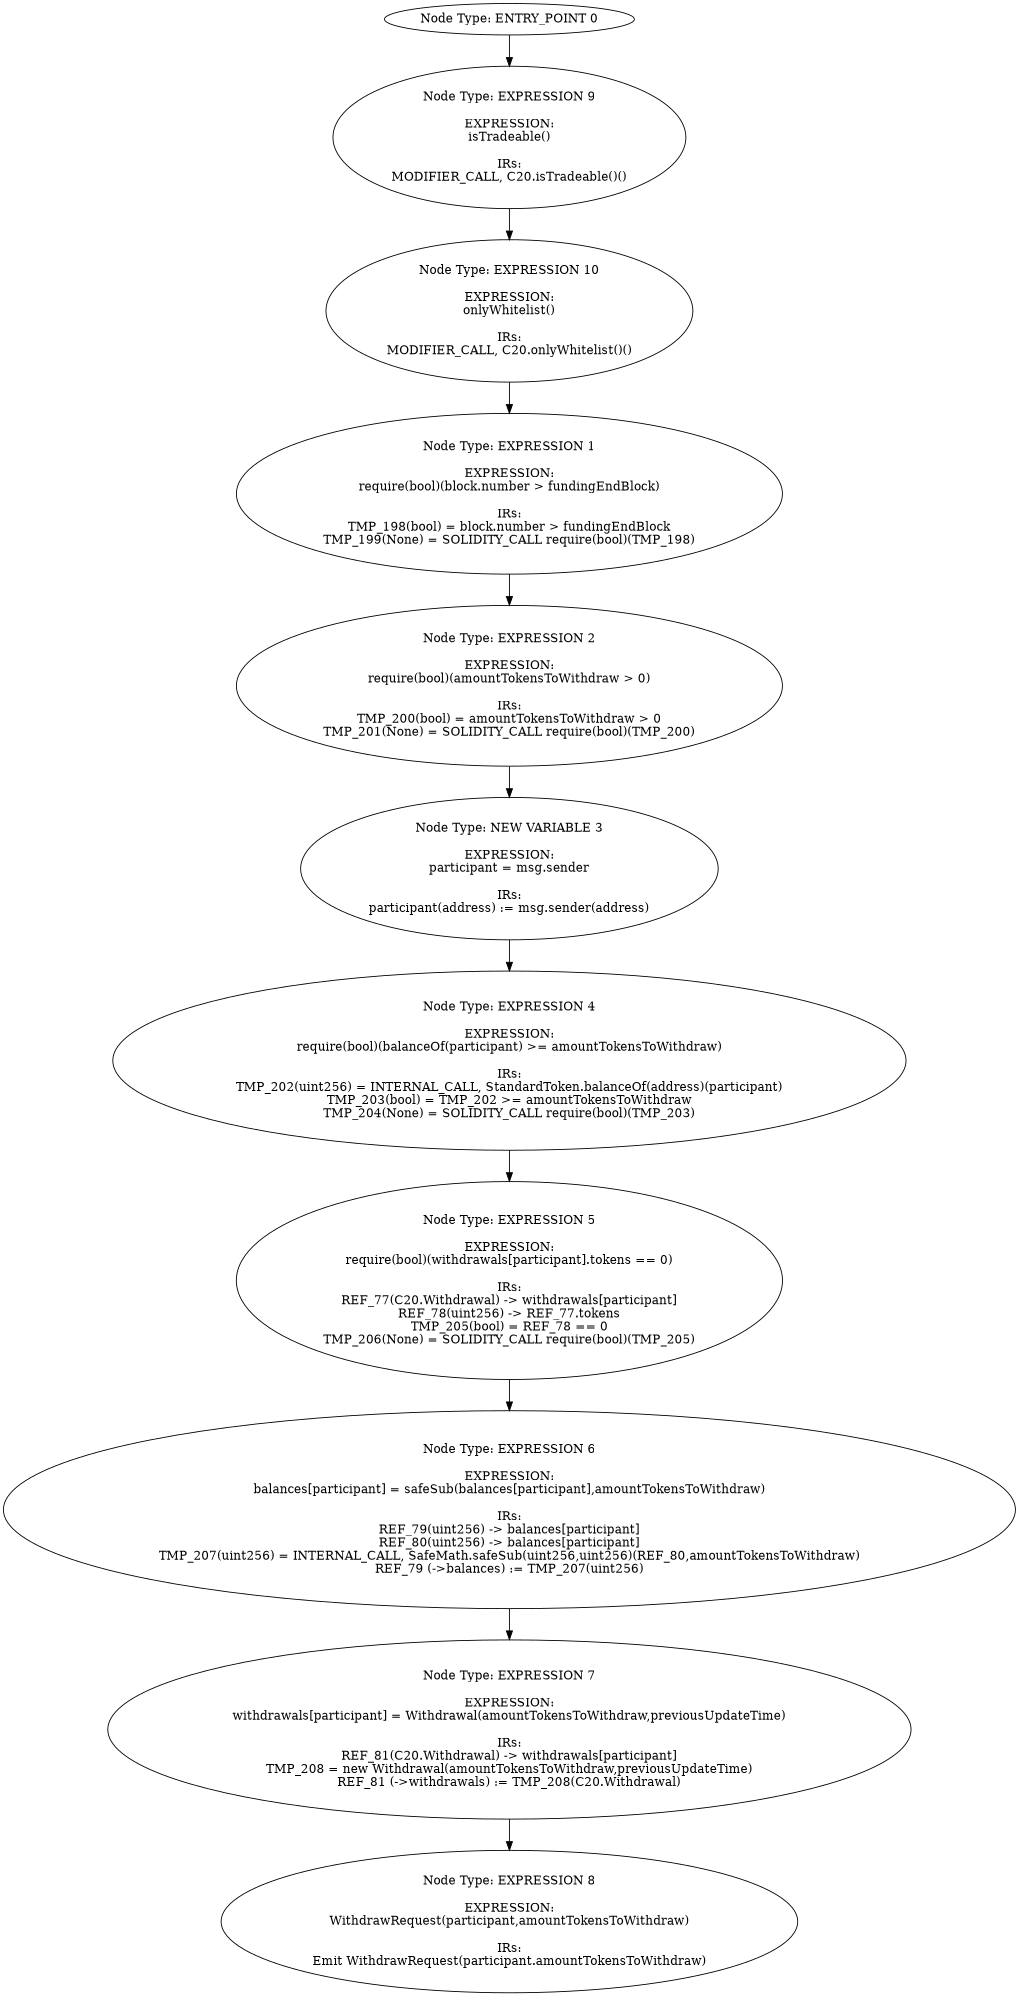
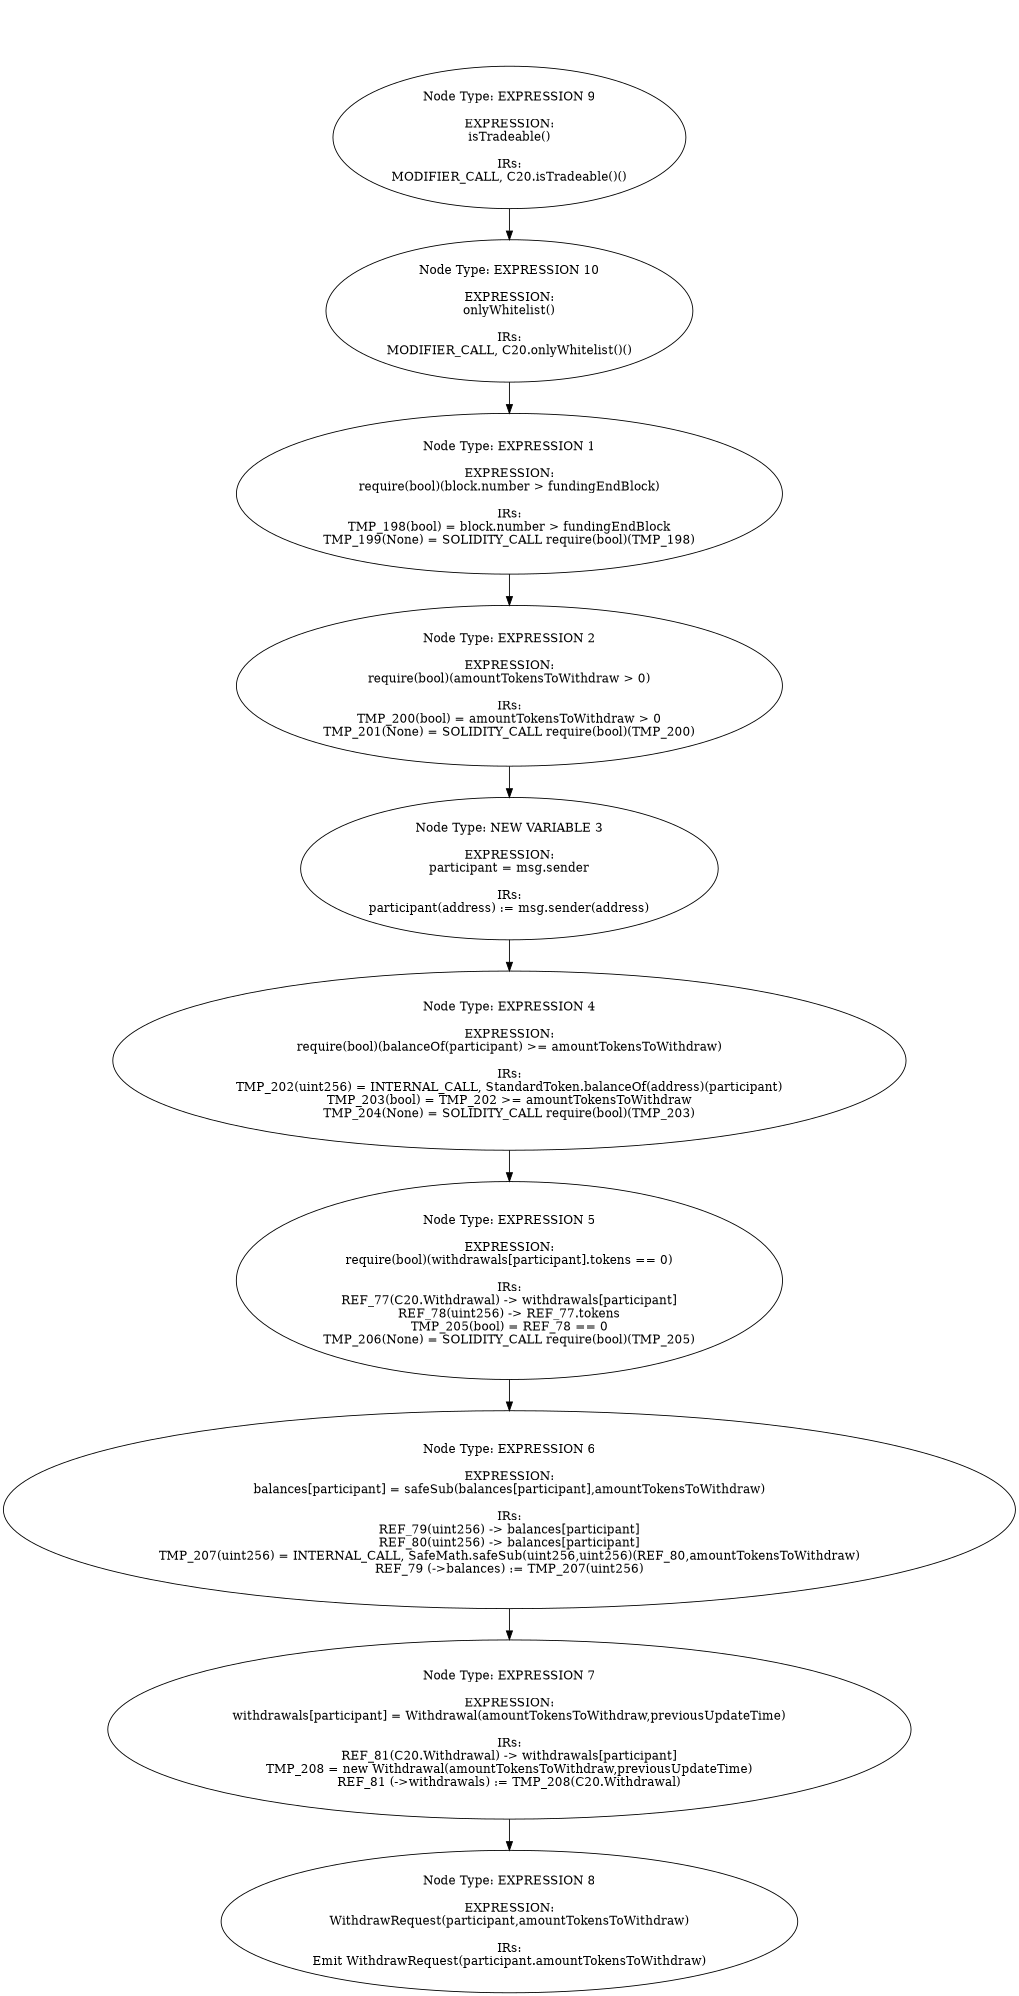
  digraph {
-   n1 [label="Node Type: ENTRY_POINT 0\n"]
    n2 [label="Node Type: EXPRESSION 9\n\nEXPRESSION:\nisTradeable()\n\nIRs:\nMODIFIER_CALL, C20.isTradeable()()"]
    n3 [label="Node Type: EXPRESSION 10\n\nEXPRESSION:\nonlyWhitelist()\n\nIRs:\nMODIFIER_CALL, C20.onlyWhitelist()()"]
    n4 [label="Node Type: EXPRESSION 1\n\nEXPRESSION:\nrequire(bool)(block.number > fundingEndBlock)\n\nIRs:\nTMP_198(bool) = block.number > fundingEndBlock\nTMP_199(None) = SOLIDITY_CALL require(bool)(TMP_198)"]
    n5 [label="Node Type: EXPRESSION 2\n\nEXPRESSION:\nrequire(bool)(amountTokensToWithdraw > 0)\n\nIRs:\nTMP_200(bool) = amountTokensToWithdraw > 0\nTMP_201(None) = SOLIDITY_CALL require(bool)(TMP_200)"]
    n6 [label="Node Type: NEW VARIABLE 3\n\nEXPRESSION:\nparticipant = msg.sender\n\nIRs:\nparticipant(address) := msg.sender(address)"]
    n7 [label="Node Type: EXPRESSION 4\n\nEXPRESSION:\nrequire(bool)(balanceOf(participant) >= amountTokensToWithdraw)\n\nIRs:\nTMP_202(uint256) = INTERNAL_CALL, StandardToken.balanceOf(address)(participant)\nTMP_203(bool) = TMP_202 >= amountTokensToWithdraw\nTMP_204(None) = SOLIDITY_CALL require(bool)(TMP_203)"]
    n8 [label="Node Type: EXPRESSION 5\n\nEXPRESSION:\nrequire(bool)(withdrawals[participant].tokens == 0)\n\nIRs:\nREF_77(C20.Withdrawal) -> withdrawals[participant]\nREF_78(uint256) -> REF_77.tokens\nTMP_205(bool) = REF_78 == 0\nTMP_206(None) = SOLIDITY_CALL require(bool)(TMP_205)"]
    n9 [label="Node Type: EXPRESSION 6\n\nEXPRESSION:\nbalances[participant] = safeSub(balances[participant],amountTokensToWithdraw)\n\nIRs:\nREF_79(uint256) -> balances[participant]\nREF_80(uint256) -> balances[participant]\nTMP_207(uint256) = INTERNAL_CALL, SafeMath.safeSub(uint256,uint256)(REF_80,amountTokensToWithdraw)\nREF_79 (->balances) := TMP_207(uint256)"]
    n10 [label="Node Type: EXPRESSION 7\n\nEXPRESSION:\nwithdrawals[participant] = Withdrawal(amountTokensToWithdraw,previousUpdateTime)\n\nIRs:\nREF_81(C20.Withdrawal) -> withdrawals[participant]\nTMP_208 = new Withdrawal(amountTokensToWithdraw,previousUpdateTime)\nREF_81 (->withdrawals) := TMP_208(C20.Withdrawal)"]
    n11 [label="Node Type: EXPRESSION 8\n\nEXPRESSION:\nWithdrawRequest(participant,amountTokensToWithdraw)\n\nIRs:\nEmit WithdrawRequest(participant.amountTokensToWithdraw)"]
-   n1 -> n2
    n2 -> n3
    n3 -> n4
    n4 -> n5
    n5 -> n6
    n6 -> n7
    n7 -> n8
    n8 -> n9
    n9 -> n10
    n10 -> n11
  }
